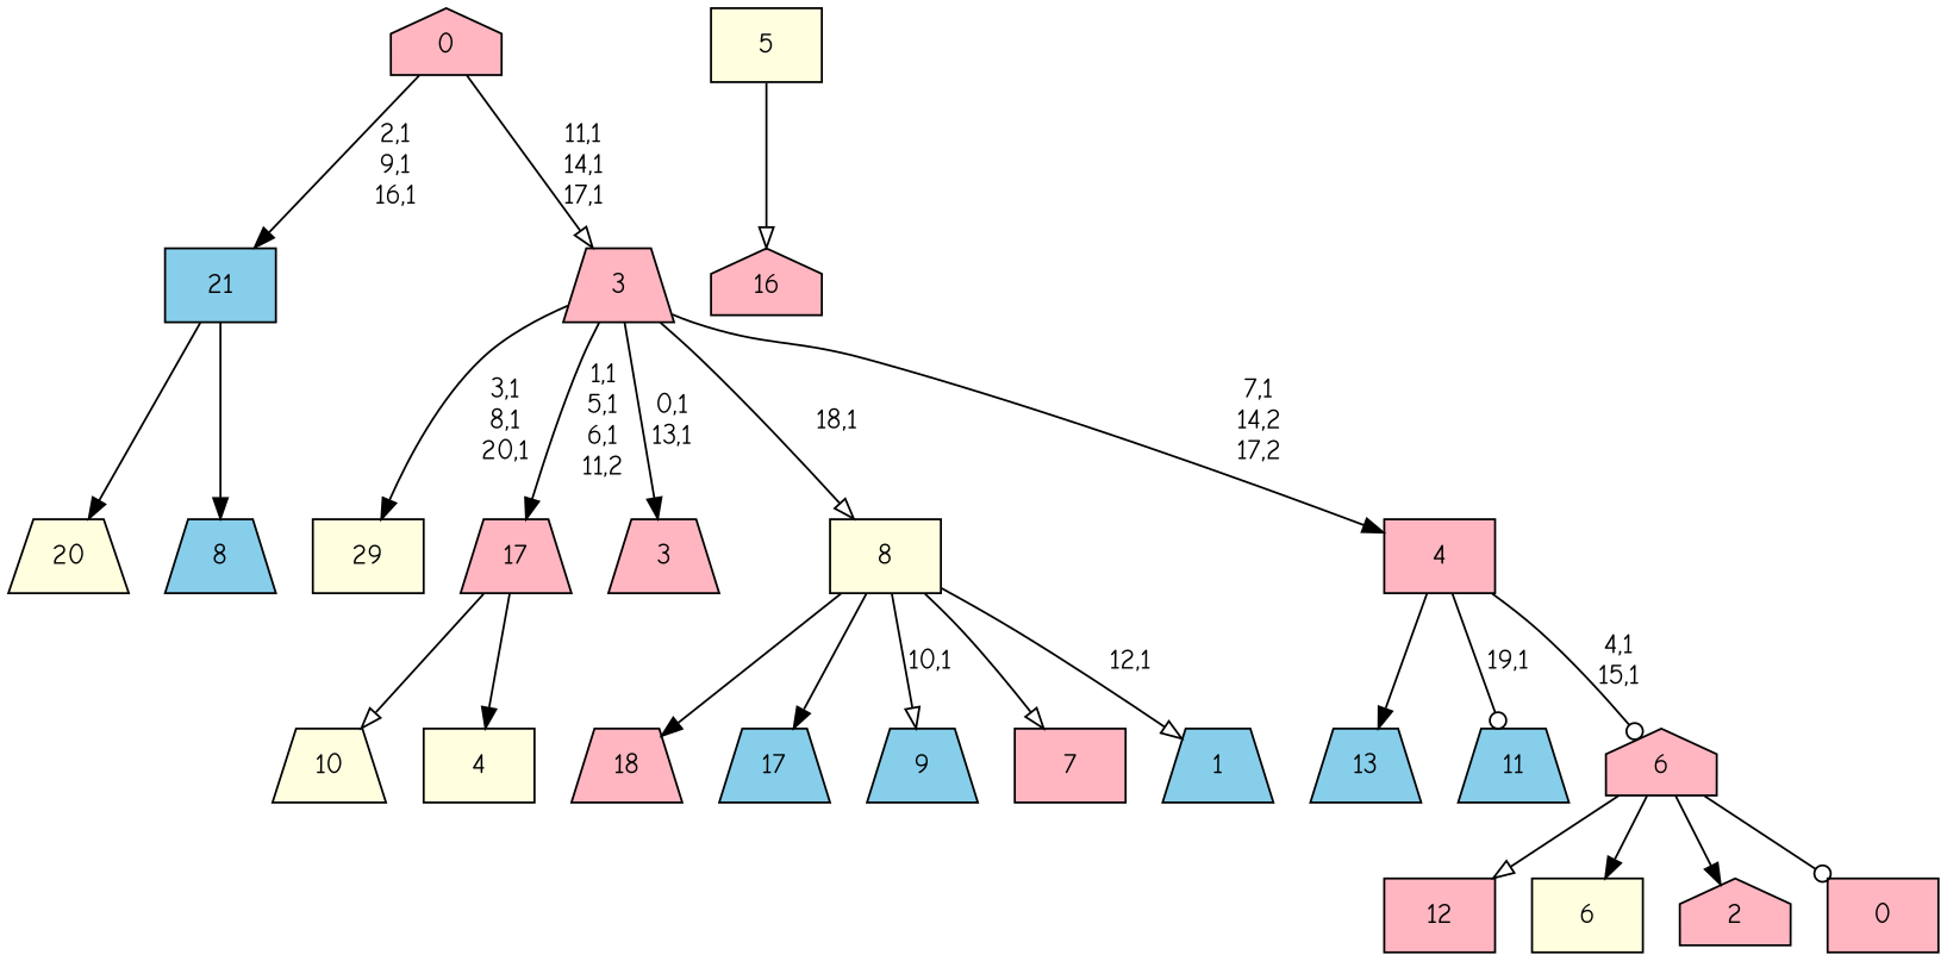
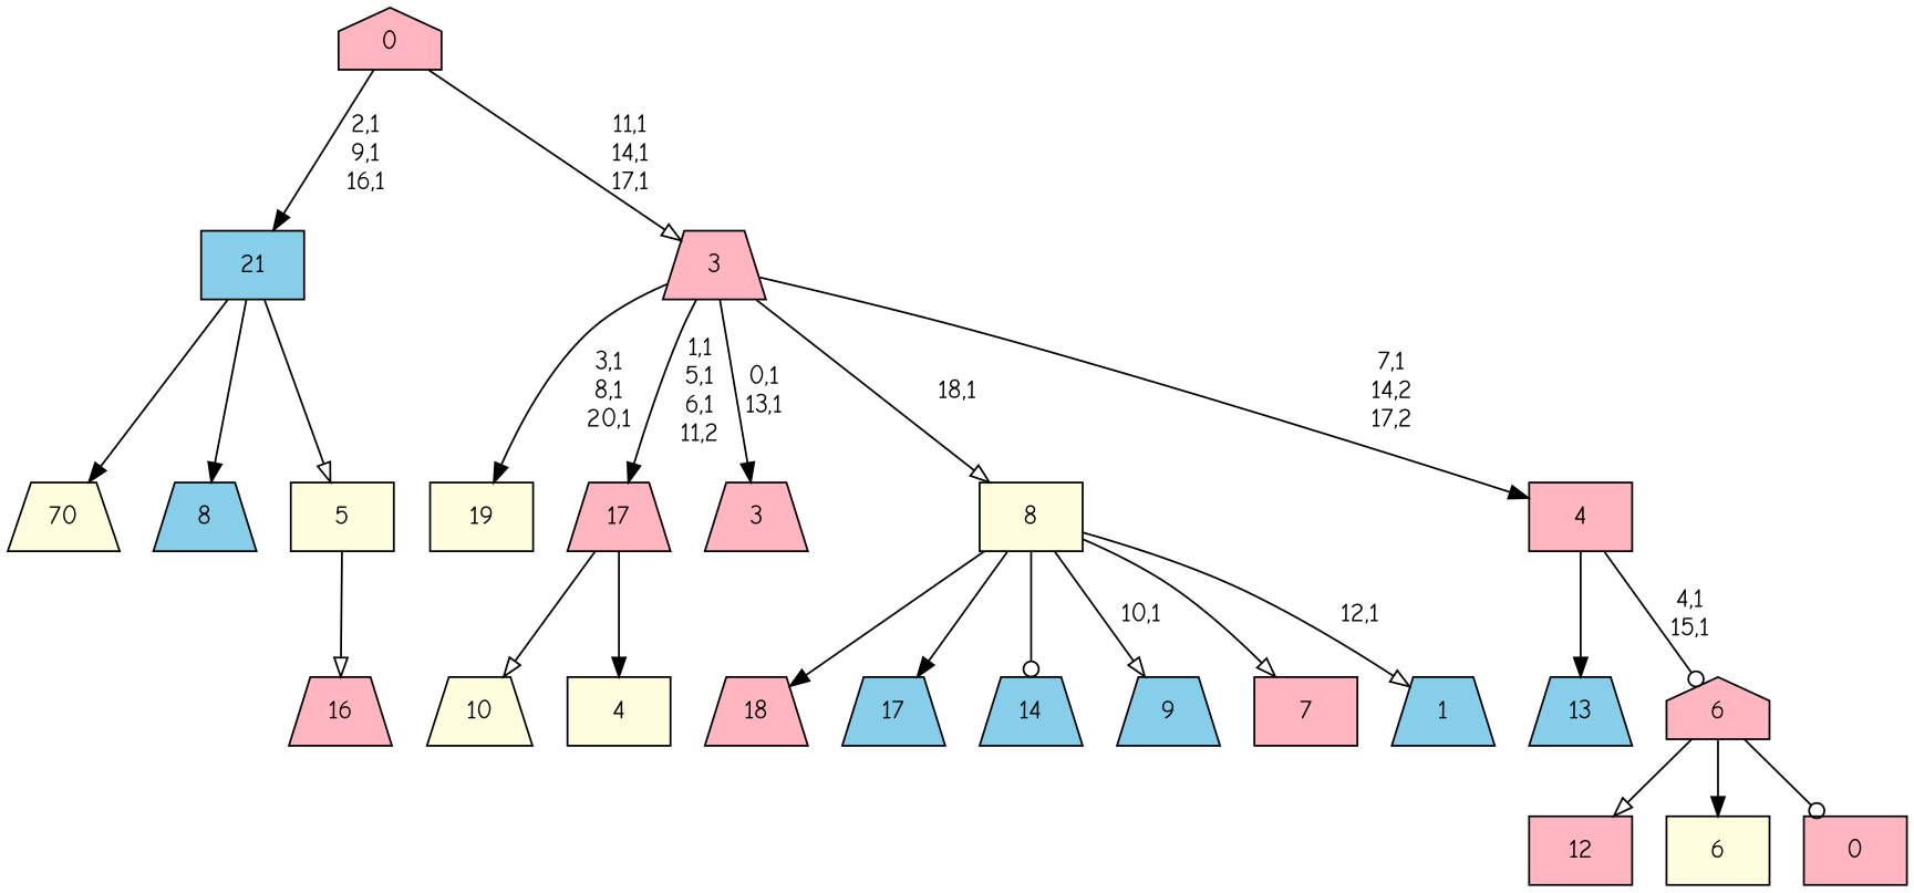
  digraph {
    fontname="Comic Neue"
    node [fillcolor=lightpink fontname="Comic Neue" shape=trapezium style=filled]
    edge [arrowhead=normal fontname="Comic Neue"]
-   n1 [fillcolor=lightyellow label=20]
-   n2 [fillcolor=lightyellow label=29 shape=box]
+   n1 [fillcolor=lightyellow label=70]
+   n2 [fillcolor=lightyellow label=19 shape=box]
    n3 [label=18]
    n4 [fillcolor=skyblue label=17]
-   n5 [label=16 shape=house]
+   n5 [label=16]
+   n6 [fillcolor=skyblue label=14]
    n7 [fillcolor=skyblue label=13]
    n8 [label=12 shape=box]
-   n9 [fillcolor=skyblue label=11]
    n10 [fillcolor=lightyellow label=10]
    n11 [fillcolor=skyblue label=9]
    n12 [fillcolor=skyblue label=8]
    n13 [label=7 shape=box]
    n14 [fillcolor=lightyellow label=6 shape=box]
    n15 [fillcolor=lightyellow label=5 shape=box]
    21 [fillcolor=skyblue shape=box]
    n17 [fillcolor=lightyellow label=4 shape=box]
    17
    n19 [label=3]
-   n20 [label=2 shape=house]
    n21 [fillcolor=skyblue label=1]
    8 [fillcolor=lightyellow shape=box]
    n23 [label=0 shape=box]
    6 [shape=house]
    4 [shape=box]
    3
    0 [shape=house]
    n15 -> n5 [arrowhead=onormal]
    21 -> n1
    21 -> n12
+   21 -> n15 [arrowhead=onormal]
    17 -> n10 [arrowhead=onormal]
    17 -> n17
    8 -> n3
    8 -> n4
+   8 -> n6 [arrowhead=odot]
    8 -> n11 [arrowhead=onormal label="10,1"]
    8 -> n13 [arrowhead=onormal]
    8 -> n21 [arrowhead=onormal label="12,1"]
    6 -> n8 [arrowhead=onormal]
    6 -> n14
-   6 -> n20
    6 -> n23 [arrowhead=odot]
    4 -> n7
-   4 -> n9 [arrowhead=odot label="19,1"]
    4 -> 6 [arrowhead=odot label="4,1\n15,1"]
    3 -> n2 [label="3,1\n8,1\n20,1"]
    3 -> 17 [label="1,1\n5,1\n6,1\n11,2"]
    3 -> n19 [label="0,1\n13,1"]
    3 -> 8 [arrowhead=onormal label="18,1"]
    3 -> 4 [label="7,1\n14,2\n17,2"]
    0 -> 21 [label="2,1\n9,1\n16,1"]
    0 -> 3 [arrowhead=onormal label="11,1\n14,1\n17,1"]
  }
